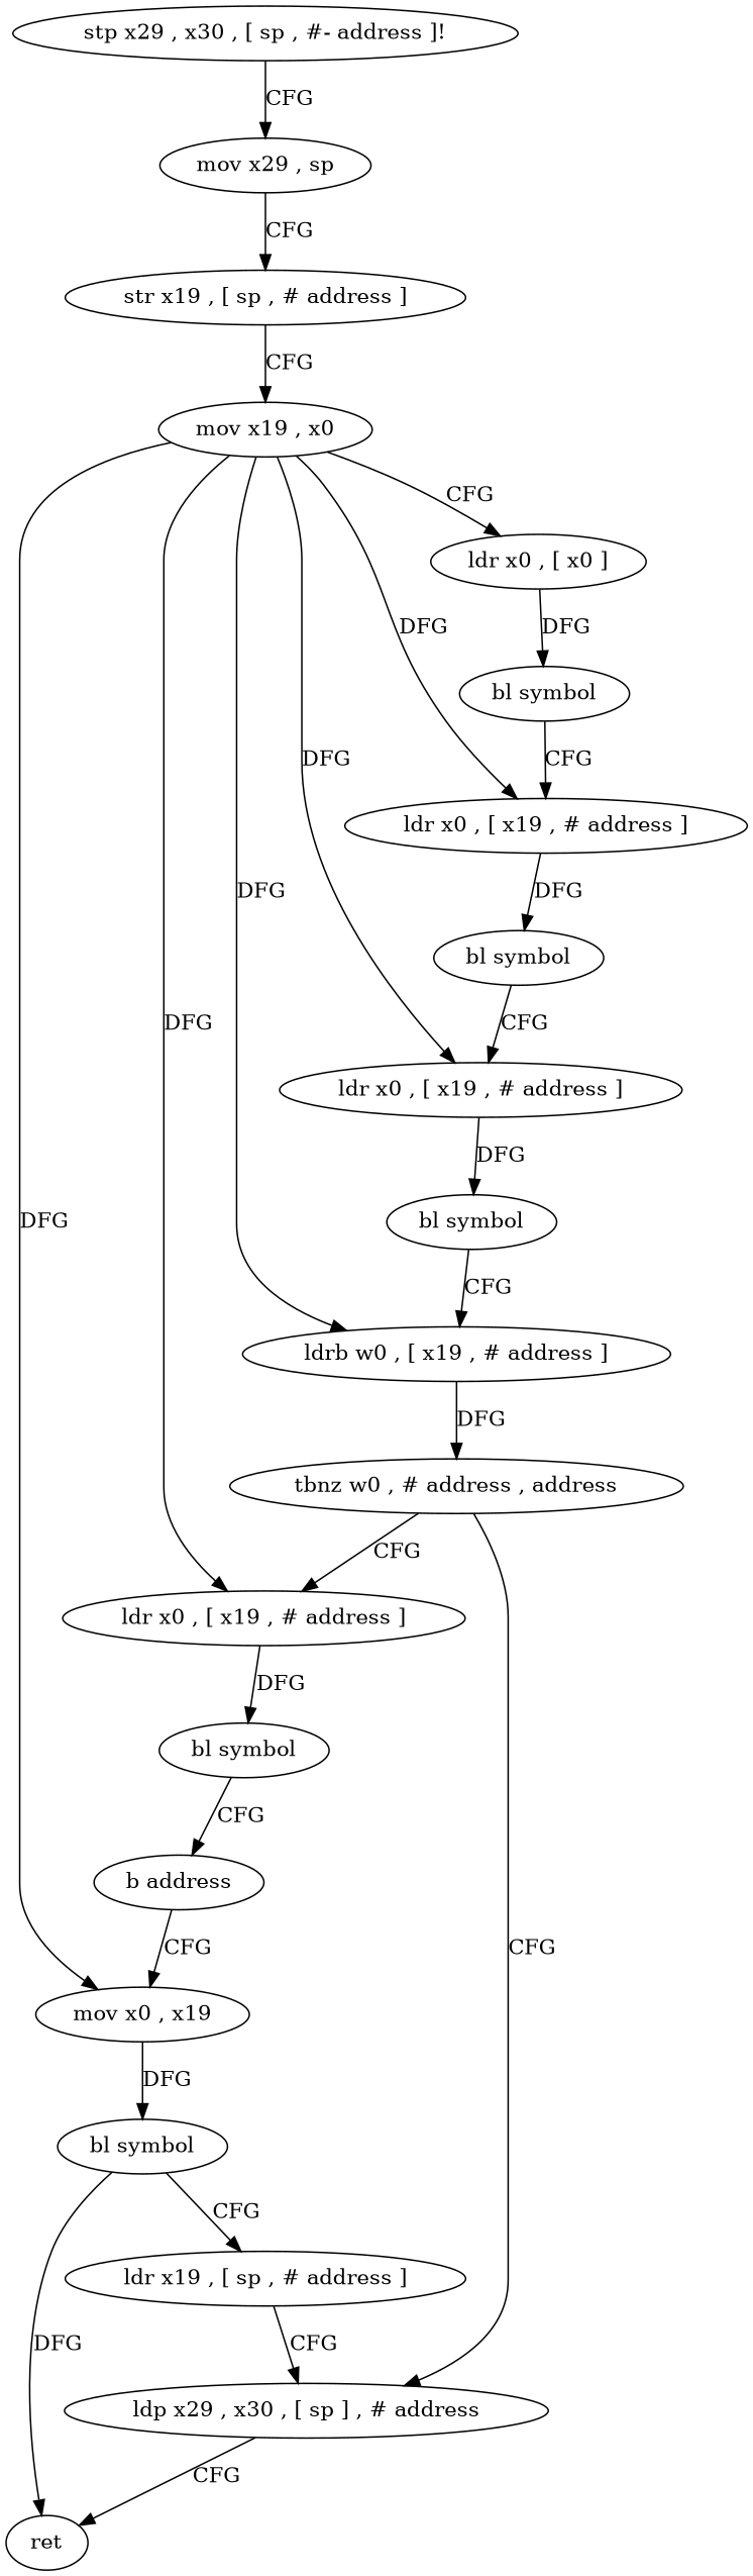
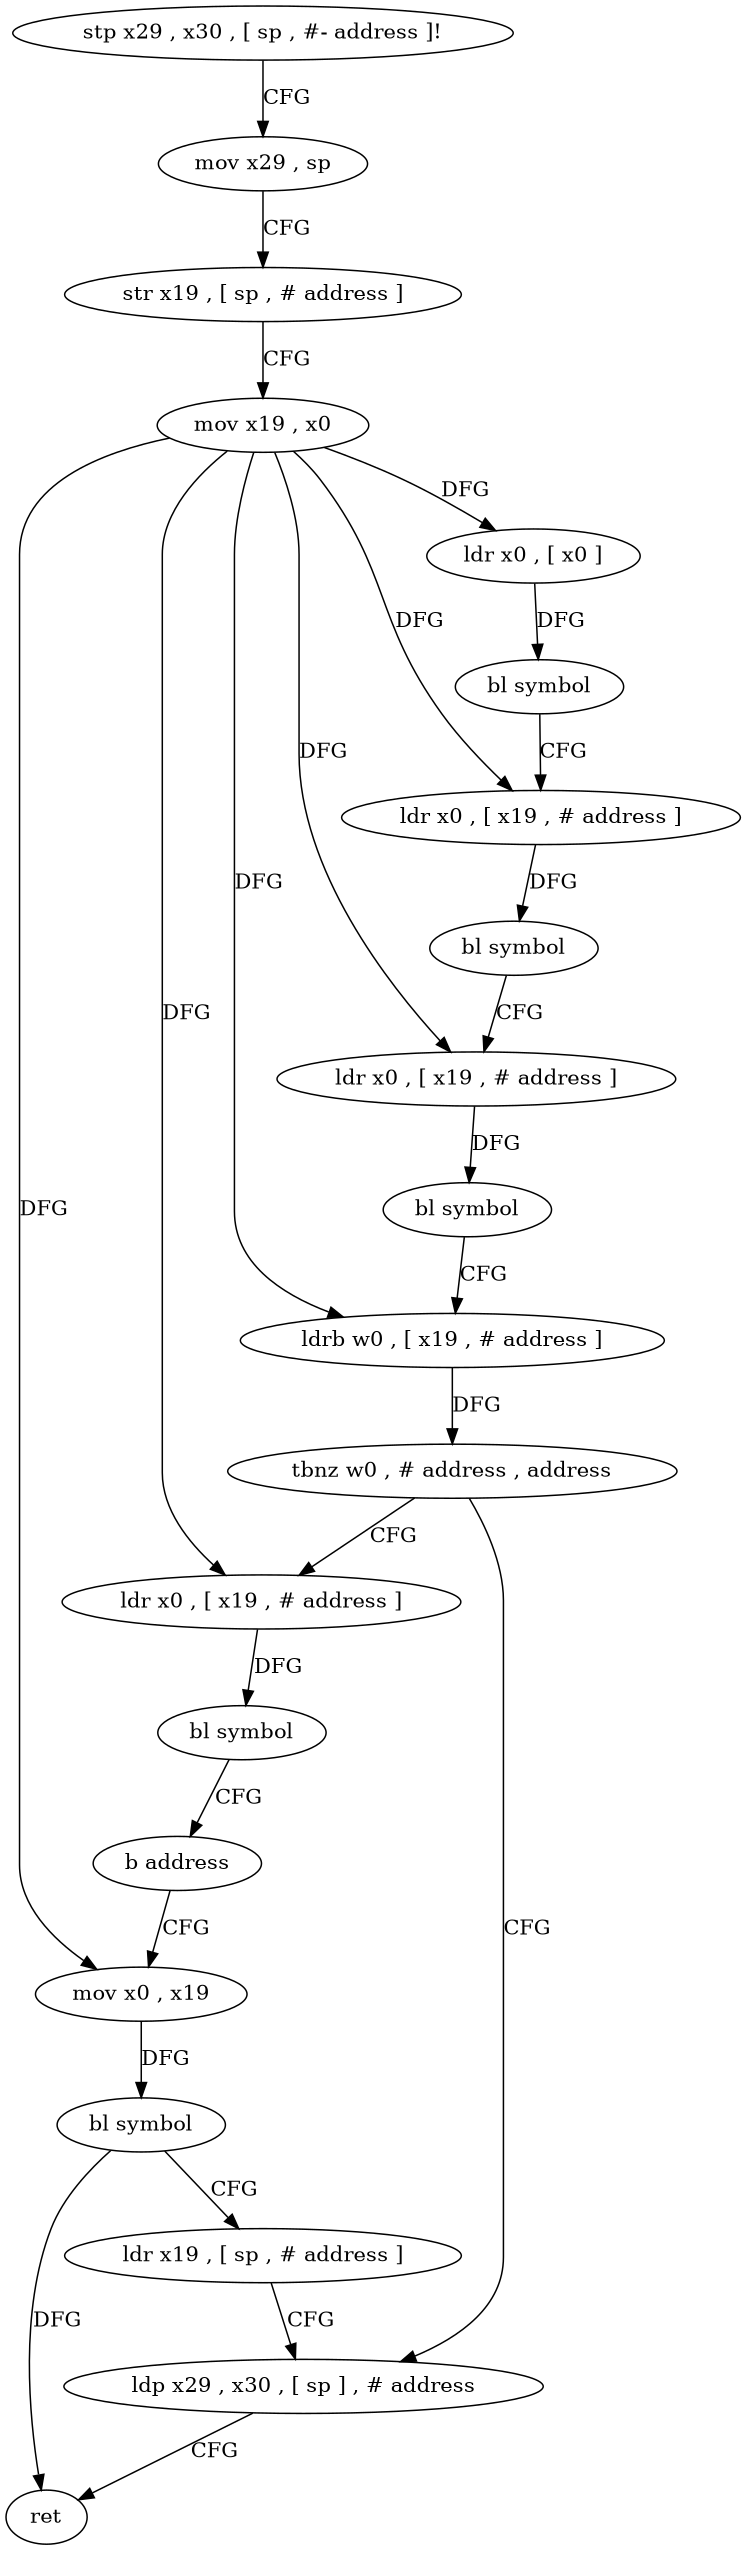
  digraph {
    fontname="DejaVu Serif"
    node [fontname="DejaVu Serif"]
    edge [fontname="DejaVu Serif"]
    n1 [label="stp x29 , x30 , [ sp , #- address ]!"]
    n2 [label="mov x29 , sp"]
    n3 [label="str x19 , [ sp , # address ]"]
    n4 [label="mov x19 , x0"]
    n5 [label="ldr x0 , [ x0 ]"]
    n6 [label="ldr x0 , [ x19 , # address ]"]
    n7 [label="ldr x0 , [ x19 , # address ]"]
    n8 [label="ldrb w0 , [ x19 , # address ]"]
    n9 [label="ldr x0 , [ x19 , # address ]"]
    n10 [label="mov x0 , x19"]
    n11 [label="bl symbol"]
    n12 [label="bl symbol"]
    n13 [label="bl symbol"]
    n14 [label="tbnz w0 , # address , address"]
    n15 [label="bl symbol"]
    n16 [label="bl symbol"]
    n17 [label="ldp x29 , x30 , [ sp ] , # address"]
    n18 [label="b address"]
    n19 [label="ldr x19 , [ sp , # address ]"]
    n20 [label=ret]
    n1 -> n2 [label=CFG]
    n2 -> n3 [label=CFG]
    n3 -> n4 [label=CFG]
-   n4 -> n5 [label=CFG]
+   n4 -> n5 [label=DFG]
    n4 -> n6 [label=DFG]
    n4 -> n7 [label=DFG]
    n4 -> n8 [label=DFG]
    n4 -> n9 [label=DFG]
    n4 -> n10 [label=DFG]
    n5 -> n11 [label=DFG]
    n6 -> n12 [label=DFG]
    n7 -> n13 [label=DFG]
    n8 -> n14 [label=DFG]
    n9 -> n15 [label=DFG]
    n10 -> n16 [label=DFG]
    n11 -> n6 [label=CFG]
    n12 -> n7 [label=CFG]
    n13 -> n8 [label=CFG]
    n14 -> n9 [label=CFG]
    n14 -> n17 [label=CFG]
    n15 -> n18 [label=CFG]
    n16 -> n19 [label=CFG]
    n16 -> n20 [label=DFG]
    n17 -> n20 [label=CFG]
    n18 -> n10 [label=CFG]
    n19 -> n17 [label=CFG]
  }
